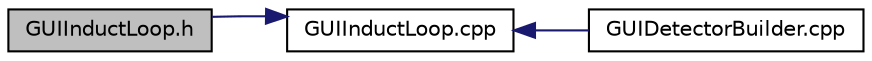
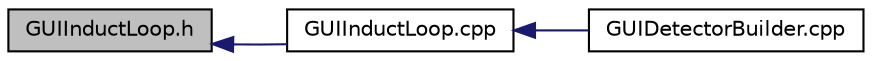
  digraph {
    rankdir=LR
    node [color=black fillcolor=white fontname=Helvetica fontsize=10 shape=record style=filled]
    edge [color=midnightblue dir=back fontname=Helvetica fontsize=10 labelfontname=Helvetica labelfontsize=10 style=solid]
    n1 [fillcolor=grey75 fontcolor=black height=0.2 label="GUIInductLoop.h" width=0.4]
    n2 [height=0.2 label="GUIInductLoop.cpp" width=0.4]
    n3 [height=0.2 label="GUIDetectorBuilder.cpp" width=0.4]
-   n2 -> n1
+   n1 -> n2
    n2 -> n3
  }
